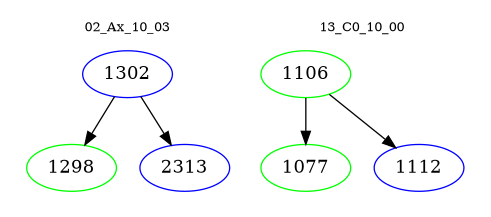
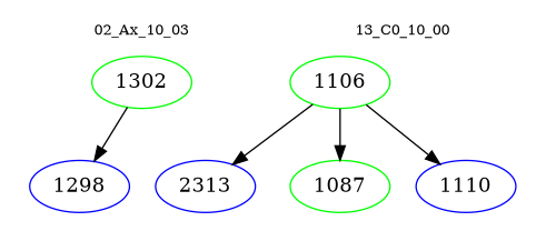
  digraph {
    node [color=green]
    edge [color=black]
-   n1 [color=blue label=1302]
-   n2 [label=1298]
+   n1 [label=1302]
+   n2 [color=blue label=1298]
    n3 [color=blue label=2313]
    n4 [label=1106]
-   n5 [label=1077]
-   n6 [color=blue label=1112]
+   n5 [label=1087]
+   n6 [color=blue label=1110]
    subgraph cluster_1 {
      color=white
      fontsize=10
      label="02_Ax_10_03"
      n1
      n2
      n3
    }
    subgraph cluster_2 {
      color=white
      fontsize=10
      label="13_C0_10_00"
      n4
      n5
      n6
    }
    n1 -> n2
-   n1 -> n3
+   n4 -> n3
    n4 -> n5
    n4 -> n6
  }
